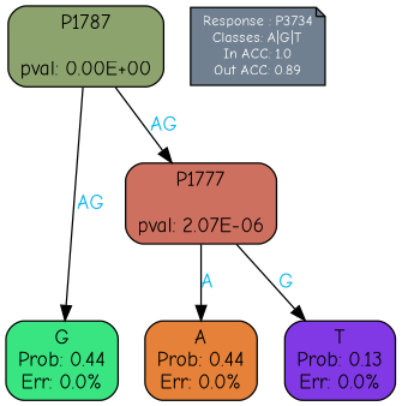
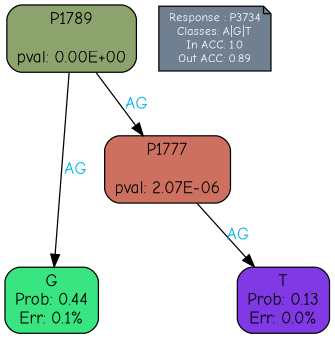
  digraph {
    fontname="Comic Neue"
    ranksep=equally
    splines=polylines
    node [color=black fontname="Comic Neue" shape=box style="filled, rounded"]
    edge [fontcolor=deepskyblue2 fontname="Comic Neue"]
-   n1 [fillcolor="#e58139" label="A\nProb: 0.44\nErr: 0.0%"]
    n2 [fillcolor="#8139e5" label="T\nProb: 0.13\nErr: 0.0%"]
-   n3 [fillcolor="#39e581" label="G\nProb: 0.44\nErr: 0.0%"]
+   n3 [fillcolor="#39e581" label="G\nProb: 0.44\nErr: 0.1%"]
    n4 [align=left fillcolor=slategray fontcolor=white fontsize=10 label="Response : P3734\nClasses: A|G|T\nIn ACC: 1.0\nOut ACC: 0.89\n" shape=note style=filled]
-   n5 [fillcolor="#8da36e" label="P1787\n\npval: 0.00E+00"]
+   n5 [fillcolor="#8da36e" label="P1789\n\npval: 0.00E+00"]
    n6 [fillcolor="#ce705f" label="P1777\n\npval: 2.07E-06"]
    subgraph sub_1 {
      rank=same
-     n1
      n2
      n3
    }
    subgraph sub_2 {
      rank=same
      n4
      n5
    }
    n5 -> n3 [label=AG]
    n5 -> n6 [label=AG]
-   n6 -> n1 [label=A]
-   n6 -> n2 [label=G]
+   n6 -> n2 [label=AG]
  }
